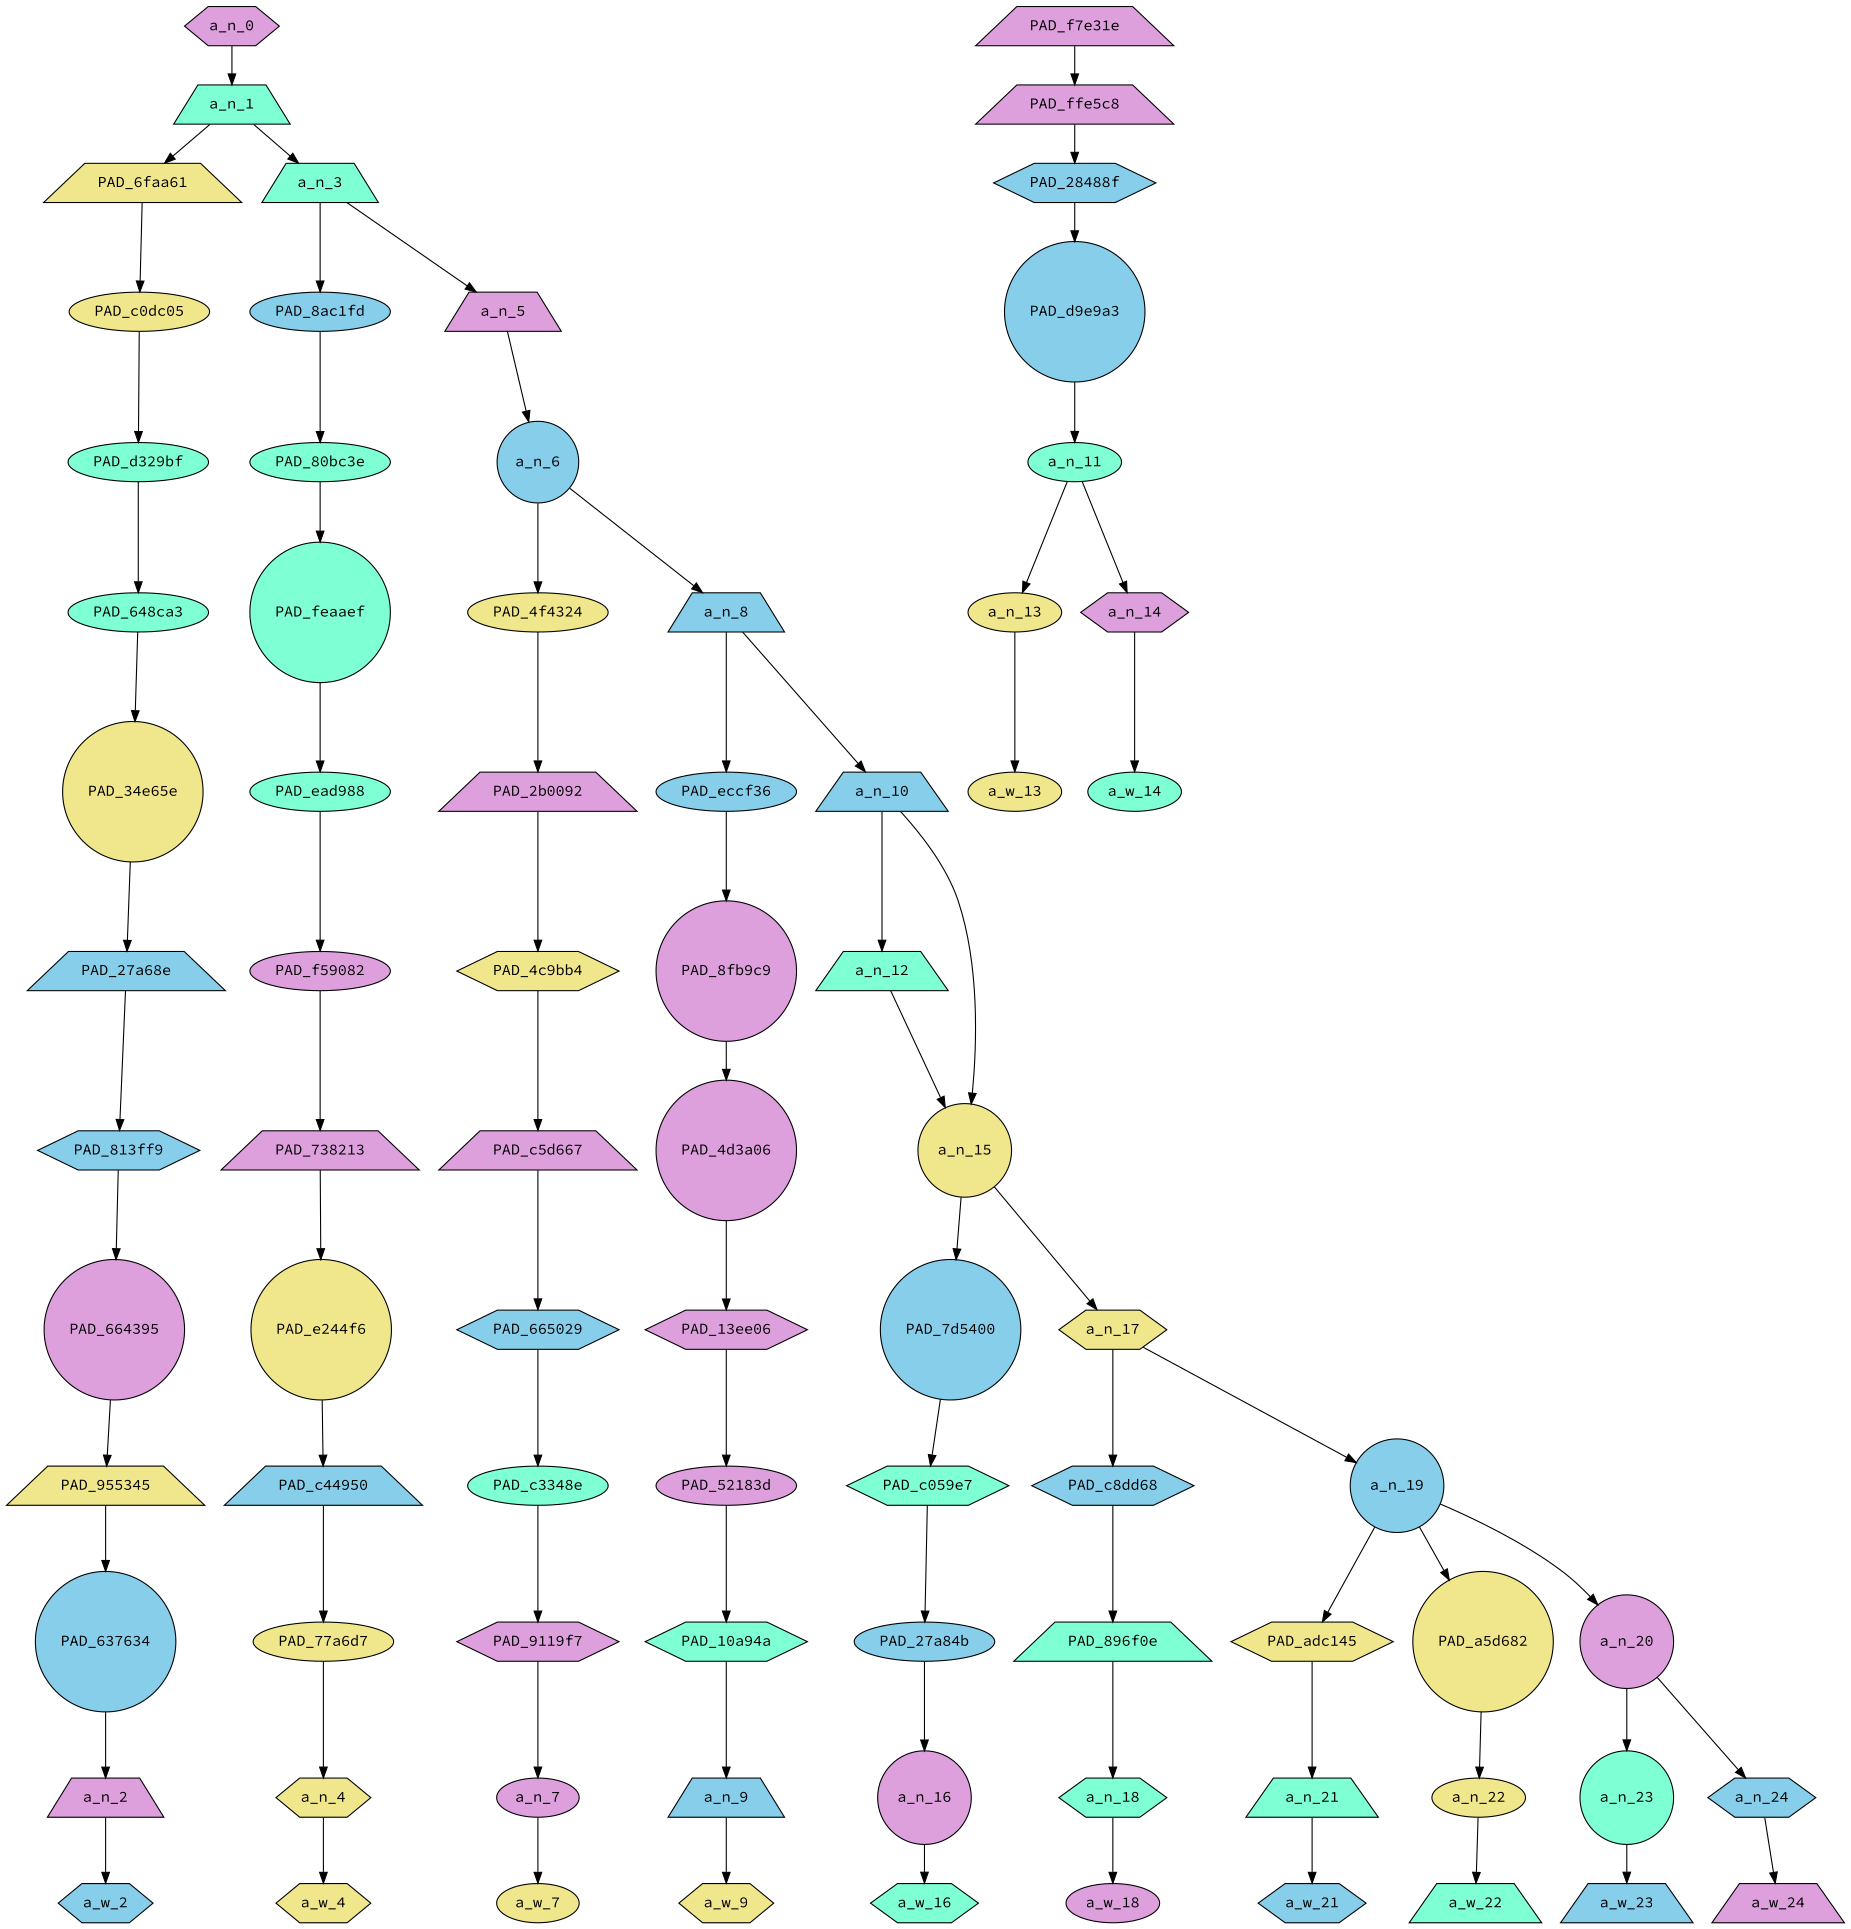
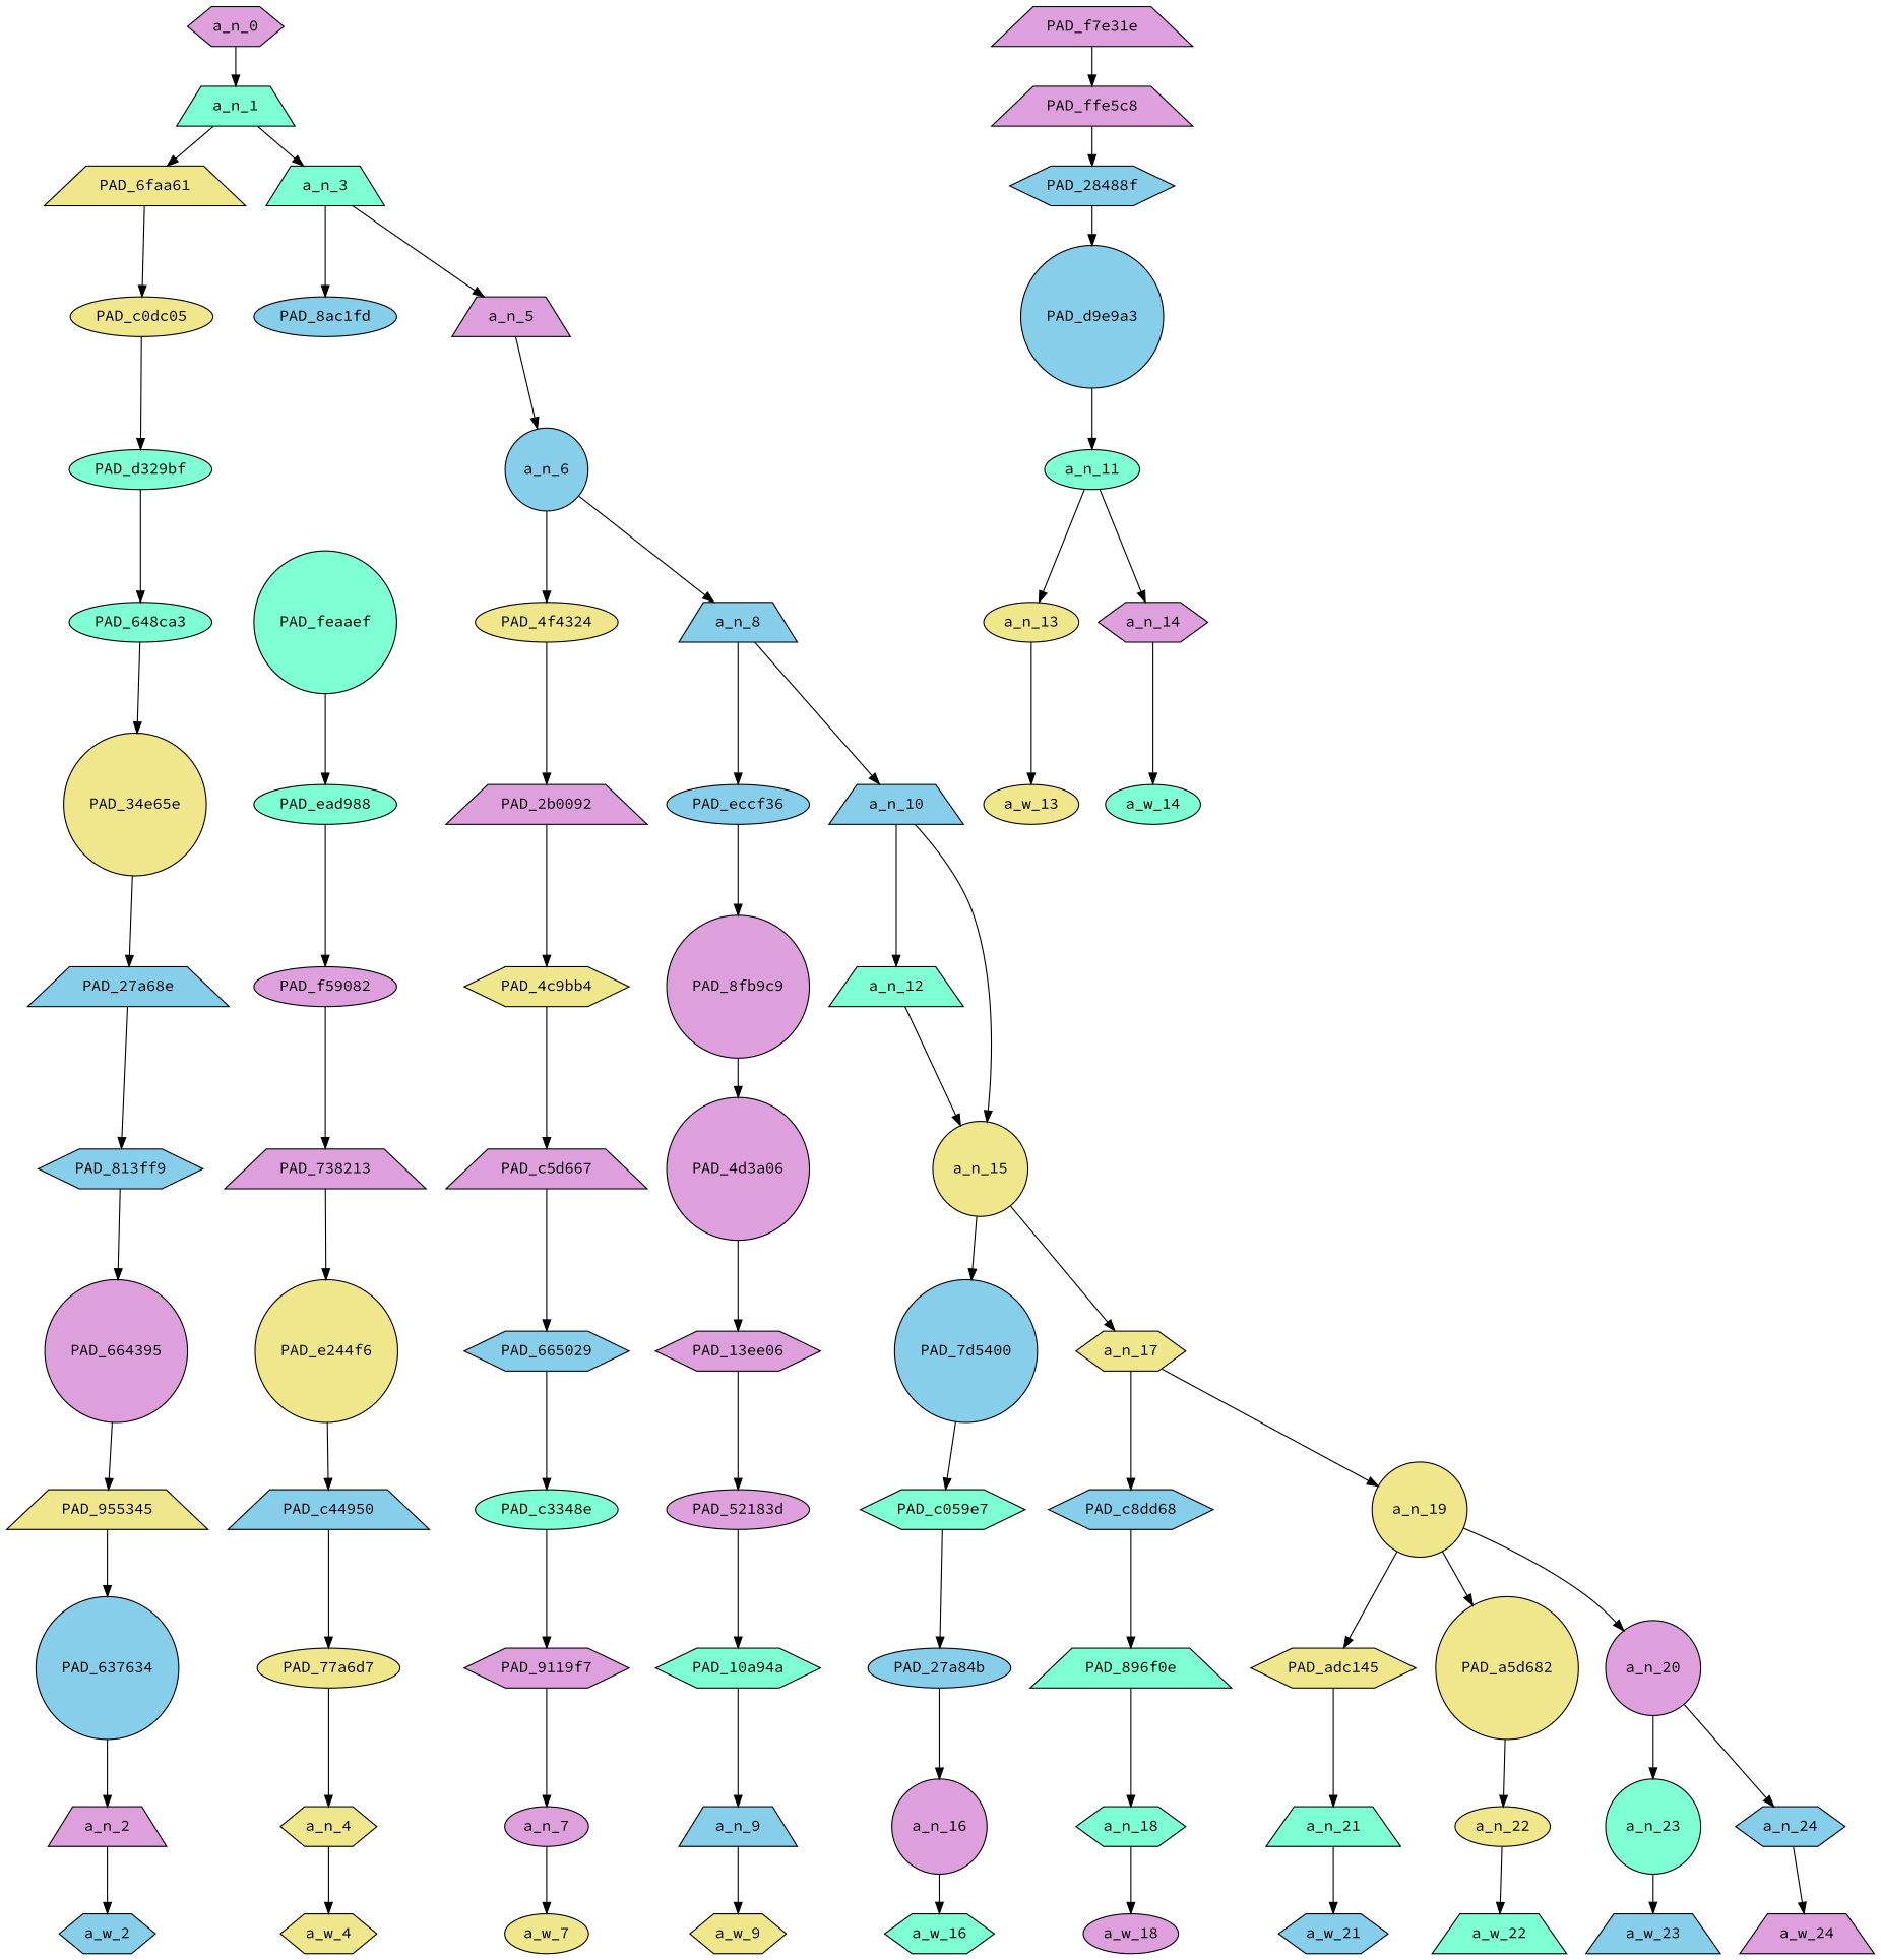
  strict digraph {
    fontname="Source Code Pro"
    node [div_dir=1 fillcolor=plum fontname="Source Code Pro" index=0 level=1 shape=trapezium style=filled text_span="[0]" value=0.08812460]
    edge [fontname="Source Code Pro"]
    a_n_0 [level=13 shape=hexagon text_span="[0, 1, 2, 3, 4, 5, 6, 7, 8, 9, 10, 11]" value=1.00000000]
    a_n_1 [fillcolor=aquamarine level=12 text_span="[0, 1, 2, 3, 4, 5, 6, 7, 8, 9, 10, 11]" value=0.99876933]
    PAD_6faa61 [fillcolor=khaki level=11]
    a_n_3 [fillcolor=aquamarine index=1 level=11 text_span="[1, 2, 3, 4, 5, 6, 7, 8, 9, 10, 11]" value=0.90941405]
    PAD_c0dc05 [fillcolor=khaki level=10 shape=ellipse]
    PAD_8ac1fd [fillcolor=skyblue index=1 level=10 shape=ellipse text_span="[1]" value=0.03704278]
    a_n_5 [index=2 level=10 text_span="[2, 3, 4, 5, 6, 7, 8, 9, 10, 11]" value=0.87122248]
    PAD_d329bf [fillcolor=aquamarine level=9 shape=ellipse]
-   PAD_80bc3e [fillcolor=aquamarine index=1 level=9 shape=ellipse text_span="[1]" value=0.03704278]
    a_n_6 [fillcolor=skyblue index=2 level=9 shape=circle text_span="[2, 3, 4, 5, 6, 7, 8, 9, 10, 11]" value=0.87009046]
    PAD_648ca3 [fillcolor=aquamarine level=8 shape=ellipse]
    PAD_34e65e [fillcolor=khaki level=7 shape=circle]
    PAD_27a68e [fillcolor=skyblue level=6]
    PAD_813ff9 [fillcolor=skyblue level=5 shape=hexagon]
    PAD_664395 [level=4 shape=circle]
    PAD_955345 [fillcolor=khaki level=3]
    PAD_637634 [fillcolor=skyblue level=2 shape=circle]
    a_n_2
    a_w_2 [div_dir=0 fillcolor=skyblue level=0 shape=hexagon value=dont]
    PAD_feaaef [fillcolor=aquamarine index=1 level=8 shape=circle text_span="[1]" value=0.03704278]
    PAD_4f4324 [fillcolor=khaki index=2 level=8 shape=ellipse text_span="[2]" value=0.03183309]
    a_n_8 [fillcolor=skyblue index=3 level=8 text_span="[3, 4, 5, 6, 7, 8, 9, 10, 11]" value=0.83712535]
    PAD_ead988 [fillcolor=aquamarine index=1 level=7 shape=ellipse text_span="[1]" value=0.03704278]
    PAD_f59082 [index=1 level=6 shape=ellipse text_span="[1]" value=0.03704278]
    PAD_738213 [index=1 level=5 text_span="[1]" value=0.03704278]
    PAD_e244f6 [fillcolor=khaki index=1 level=4 shape=circle text_span="[1]" value=0.03704278]
    PAD_c44950 [fillcolor=skyblue index=1 level=3 text_span="[1]" value=0.03704278]
    PAD_77a6d7 [fillcolor=khaki index=1 level=2 shape=ellipse text_span="[1]" value=0.03704278]
    a_n_4 [fillcolor=khaki index=1 shape=hexagon text_span="[1]" value=0.03704278]
    a_w_4 [div_dir=0 fillcolor=khaki index=1 level=0 shape=hexagon text_span="[1]" value=try]
    PAD_2b0092 [index=2 level=7 text_span="[2]" value=0.03183309]
    PAD_eccf36 [fillcolor=skyblue index=3 level=7 shape=ellipse text_span="[3]" value=0.03404010]
    a_n_10 [fillcolor=skyblue index=4 level=7 text_span="[4, 5, 6, 7, 8, 9, 10, 11]" value=0.80193675]
    PAD_4c9bb4 [fillcolor=khaki index=2 level=6 shape=hexagon text_span="[2]" value=0.03183309]
    PAD_8fb9c9 [index=3 level=6 shape=circle text_span="[3]" value=0.03404010]
    a_n_12 [fillcolor=aquamarine index=5 level=6 text_span="[6, 7, 8, 9, 10, 11]" value=0.68094345]
    a_n_15 [fillcolor=khaki index=5 level=5 shape=circle text_span="[6, 7, 8, 9, 10, 11]" value=0.67975486]
    PAD_c5d667 [index=2 level=5 text_span="[2]" value=0.03183309]
    PAD_665029 [fillcolor=skyblue index=2 level=4 shape=hexagon text_span="[2]" value=0.03183309]
    PAD_c3348e [fillcolor=aquamarine index=2 level=3 shape=ellipse text_span="[2]" value=0.03183309]
    PAD_9119f7 [index=2 level=2 shape=hexagon text_span="[2]" value=0.03183309]
    a_n_7 [index=2 shape=ellipse text_span="[2]" value=0.03183309]
    a_w_7 [div_dir=0 fillcolor=khaki index=2 level=0 shape=ellipse text_span="[2]" value=to]
    PAD_4d3a06 [index=3 level=5 shape=circle text_span="[3]" value=0.03404010]
    PAD_f7e31e [index=4 level=6 text_span="[4, 5]" value=0.11982103]
    PAD_ffe5c8 [index=4 level=5 text_span="[4, 5]" value=0.11982103]
    PAD_13ee06 [index=3 level=4 shape=hexagon text_span="[3]" value=0.03404010]
    PAD_52183d [index=3 level=3 shape=ellipse text_span="[3]" value=0.03404010]
    PAD_10a94a [fillcolor=aquamarine index=3 level=2 shape=hexagon text_span="[3]" value=0.03404010]
    a_n_9 [fillcolor=skyblue index=3 text_span="[3]" value=0.03404010]
    a_w_9 [div_dir=0 fillcolor=khaki index=3 level=0 shape=hexagon text_span="[3]" value=follow]
    PAD_28488f [fillcolor=skyblue index=4 level=4 shape=hexagon text_span="[4, 5]" value=0.11982103]
    PAD_7d5400 [fillcolor=skyblue index=5 level=4 shape=circle text_span="[6]" value=0.02924955]
    a_n_17 [fillcolor=khaki index=6 level=4 shape=hexagon text_span="[7, 8, 9, 10, 11]" value=0.64931673]
    PAD_d9e9a3 [fillcolor=skyblue index=4 level=3 shape=circle text_span="[4, 5]" value=0.11982103]
    a_n_11 [fillcolor=aquamarine index=4 level=2 shape=ellipse text_span="[4, 5]" value=0.11982103]
    a_n_13 [fillcolor=khaki index=4 shape=ellipse text_span="[4]" value=0.03630179]
    a_n_14 [index=5 shape=hexagon text_span="[5]" value=0.08327117]
    a_w_13 [div_dir=0 fillcolor=khaki index=4 level=0 shape=ellipse text_span="[4]" value=me]
    a_w_14 [div_dir=0 fillcolor=aquamarine index=5 level=0 shape=ellipse text_span="[5]" value=cunts]
    PAD_c059e7 [fillcolor=aquamarine index=5 level=3 shape=hexagon text_span="[6]" value=0.02924955]
    PAD_c8dd68 [fillcolor=skyblue index=6 level=3 shape=hexagon text_span="[7]" value=0.07316973]
-   a_n_19 [fillcolor=skyblue index=7 level=3 shape=circle text_span="[8, 9, 10, 11]" value=0.57494523]
+   a_n_19 [fillcolor=khaki index=7 level=3 shape=circle text_span="[8, 9, 10, 11]" value=0.57494523]
    PAD_27a84b [fillcolor=skyblue index=5 level=2 shape=ellipse text_span="[6]" value=0.02924955]
    PAD_896f0e [fillcolor=aquamarine index=6 level=2 text_span="[7]" value=0.07316973]
    PAD_adc145 [fillcolor=khaki index=8 level=2 shape=hexagon text_span="[10]" value=0.15216542]
    PAD_a5d682 [fillcolor=khaki index=9 level=2 shape=circle text_span="[11]" value=0.32003263]
    a_n_20 [index=7 level=2 shape=circle text_span="[8, 9]" value=0.10144729]
    a_n_16 [index=6 shape=circle text_span="[6]" value=0.02924955]
    a_w_16 [div_dir=0 fillcolor=aquamarine index=6 level=0 shape=hexagon text_span="[6]" value=i]
    a_n_18 [fillcolor=aquamarine index=7 shape=hexagon text_span="[7]" value=0.07316973]
    a_n_21 [fillcolor=aquamarine index=10 text_span="[10]" value=0.15216542]
    a_n_22 [fillcolor=khaki index=11 shape=ellipse text_span="[11]" value=0.32003263]
    a_n_23 [fillcolor=aquamarine index=8 shape=circle text_span="[8]" value=0.03825110]
    a_n_24 [fillcolor=skyblue index=9 shape=hexagon text_span="[9]" value=0.06282090]
    a_w_18 [div_dir=0 index=7 level=0 shape=ellipse text_span="[7]" value=aint]
    a_w_21 [div_dir=0 fillcolor=skyblue index=10 level=0 shape=hexagon text_span="[10]" value=faggot]
    a_w_22 [div_dir=0 fillcolor=aquamarine index=11 level=0 text_span="[11]" value=sandniggers]
    a_w_23 [div_dir=0 fillcolor=skyblue index=8 level=0 text_span="[8]" value=blind]
    a_w_24 [div_dir=0 index=9 level=0 text_span="[9]" value=bitch]
    a_n_0 -> a_n_1
    a_n_1 -> PAD_6faa61
    a_n_1 -> a_n_3
    PAD_6faa61 -> PAD_c0dc05
    a_n_3 -> PAD_8ac1fd
    a_n_3 -> a_n_5
    PAD_c0dc05 -> PAD_d329bf
-   PAD_8ac1fd -> PAD_80bc3e
    a_n_5 -> a_n_6
    PAD_d329bf -> PAD_648ca3
-   PAD_80bc3e -> PAD_feaaef
    a_n_6 -> PAD_4f4324
    a_n_6 -> a_n_8
    PAD_648ca3 -> PAD_34e65e
    PAD_34e65e -> PAD_27a68e
    PAD_27a68e -> PAD_813ff9
    PAD_813ff9 -> PAD_664395
    PAD_664395 -> PAD_955345
    PAD_955345 -> PAD_637634
    PAD_637634 -> a_n_2
    a_n_2 -> a_w_2
    PAD_feaaef -> PAD_ead988
    PAD_4f4324 -> PAD_2b0092
    a_n_8 -> PAD_eccf36
    a_n_8 -> a_n_10
    PAD_ead988 -> PAD_f59082
    PAD_f59082 -> PAD_738213
    PAD_738213 -> PAD_e244f6
    PAD_e244f6 -> PAD_c44950
    PAD_c44950 -> PAD_77a6d7
    PAD_77a6d7 -> a_n_4
    a_n_4 -> a_w_4
    PAD_2b0092 -> PAD_4c9bb4
    PAD_eccf36 -> PAD_8fb9c9
    a_n_10 -> a_n_12
    a_n_10 -> a_n_15
    PAD_4c9bb4 -> PAD_c5d667
    PAD_8fb9c9 -> PAD_4d3a06
    a_n_12 -> a_n_15
    a_n_15 -> PAD_7d5400
    a_n_15 -> a_n_17
    PAD_c5d667 -> PAD_665029
    PAD_665029 -> PAD_c3348e
    PAD_c3348e -> PAD_9119f7
    PAD_9119f7 -> a_n_7
    a_n_7 -> a_w_7
    PAD_4d3a06 -> PAD_13ee06
    PAD_f7e31e -> PAD_ffe5c8
    PAD_ffe5c8 -> PAD_28488f
    PAD_13ee06 -> PAD_52183d
    PAD_52183d -> PAD_10a94a
    PAD_10a94a -> a_n_9
    a_n_9 -> a_w_9
    PAD_28488f -> PAD_d9e9a3
    PAD_7d5400 -> PAD_c059e7
    a_n_17 -> PAD_c8dd68
    a_n_17 -> a_n_19
    PAD_d9e9a3 -> a_n_11
    a_n_11 -> a_n_13
    a_n_11 -> a_n_14
    a_n_13 -> a_w_13
    a_n_14 -> a_w_14
    PAD_c059e7 -> PAD_27a84b
    PAD_c8dd68 -> PAD_896f0e
    a_n_19 -> PAD_adc145
    a_n_19 -> PAD_a5d682
    a_n_19 -> a_n_20
    PAD_27a84b -> a_n_16
    PAD_896f0e -> a_n_18
    PAD_adc145 -> a_n_21
    PAD_a5d682 -> a_n_22
    a_n_20 -> a_n_23
    a_n_20 -> a_n_24
    a_n_16 -> a_w_16
    a_n_18 -> a_w_18
    a_n_21 -> a_w_21
    a_n_22 -> a_w_22
    a_n_23 -> a_w_23
    a_n_24 -> a_w_24
  }
